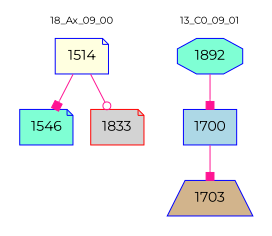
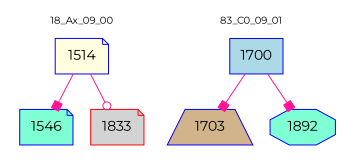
  digraph {
    fontname=Montserrat
    node [color=blue fillcolor=aquamarine fontname=Montserrat shape=note style=filled]
    edge [arrowhead=box color=deeppink fontname=Montserrat]
    n1 [fillcolor=lightyellow label=1514]
    n2 [label=1546]
    n3 [color=red fillcolor=lightgrey label=1833]
    n4 [fillcolor=lightblue label=1700 shape=box]
    n5 [fillcolor=tan label=1703 shape=trapezium]
    n6 [label=1892 shape=octagon]
    subgraph cluster_1 {
      color=white
      fontsize=10
      label="18_Ax_09_00"
      n1
      n2
      n3
    }
    subgraph cluster_2 {
      color=white
      fontsize=10
-     label="13_C0_09_01"
+     label="83_C0_09_01"
      n4
      n5
      n6
    }
    n1 -> n2
    n1 -> n3 [arrowhead=odot]
    n4 -> n5
-   n6 -> n4
+   n4 -> n6
  }
